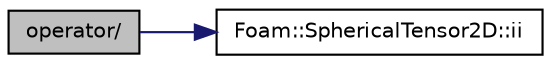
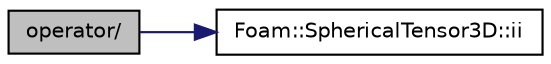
  digraph {
    rankdir=LR
    fontname="DejaVu Sans"
    node [color=black fontname="DejaVu Sans" fontsize=10 shape=record]
    n1 [fillcolor=grey75 fontcolor=black height=0.2 label="operator/" style=filled width=0.4]
-   n2 [height=0.2 label="Foam::SphericalTensor2D::ii" width=0.4]
+   n2 [height=0.2 label="Foam::SphericalTensor3D::ii" width=0.4]
    n1 -> n2 [color=midnightblue fontname="DejaVu Sans" fontsize=10 labelfontname=FreeSans labelfontsize=10 style=solid]
  }
